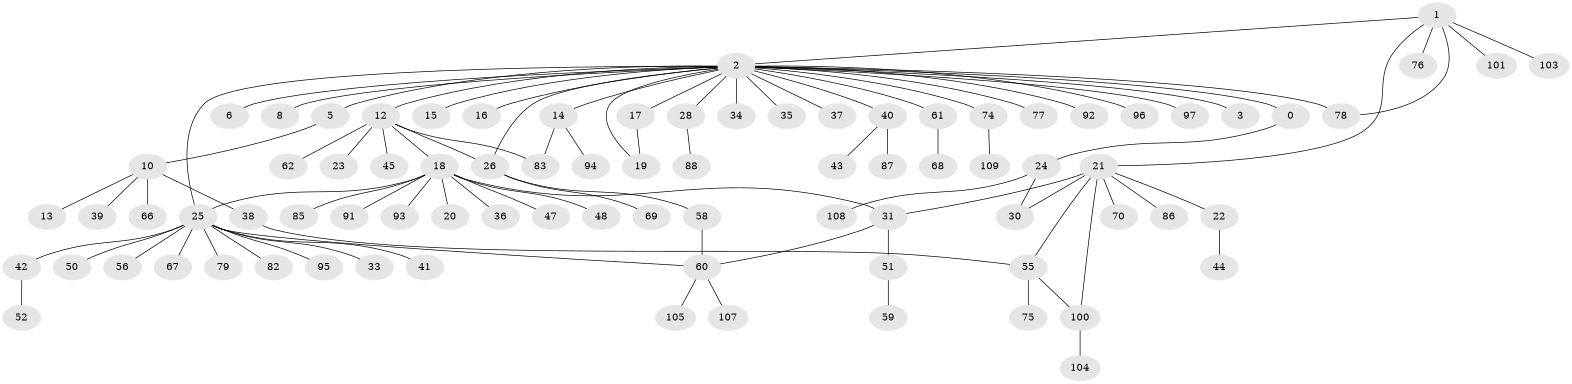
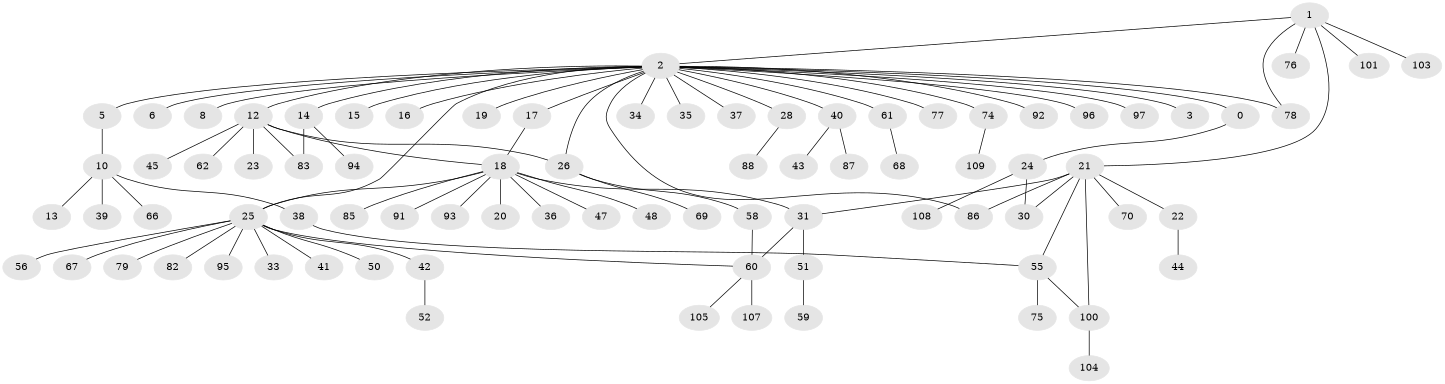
  graph {
    node [color=gray90 style=filled]
    1 [super="+11"]
    2 [super="+63"]
    21 [super="+27"]
    76
    78
    101
    103
    3
    n9 [label=0 super="+65"]
    5
    6 [super="+9"]
    8
    12 [super="+106"]
    14 [super="+72"]
    15
    16
    17
    19
    25 [super="+32"]
    26 [super="+57"]
    28 [super="+84"]
    34
    35
    37
    40
    61 [super="+102"]
    74
    77
    86
    92
    96
    97
    31 [super="+99"]
    22
    30
    55 [super="+90"]
    70
    100
    24 [super="+49"]
    10 [super="+89"]
    18 [super="+80"]
    23
    45
    62
    83
    94
    33
    41
    42 [super="+46"]
    50
    56
    60 [super="+81"]
    67
    79
    82
    95
    58
    69
    88
    43
    87
    68
    109
    108
    13 [super="+29"]
    38 [super="+64"]
    39
    66
    20
    36 [super="+98"]
    47
    48
    85
    91
    93
    51 [super="+53"]
    44 [super="+71"]
    75
    104
    52
    105
    107
    59
    1 -- 2
    1 -- 21
    1 -- 76
    1 -- 78
    1 -- 101
    1 -- 103
    2 -- 78
    2 -- 3
    2 -- n9
    2 -- 5
    2 -- 6
    2 -- 8
    2 -- 12
    2 -- 14
    2 -- 15
    2 -- 16
    2 -- 17
    2 -- 19
    2 -- 25
    2 -- 26 [weight=2]
    2 -- 28
    2 -- 34
    2 -- 35
    2 -- 37
    2 -- 40
    2 -- 61
    2 -- 74
    2 -- 77
+   2 -- 86
    2 -- 92
    2 -- 96
    2 -- 97
    21 -- 86
    21 -- 31
    21 -- 22
    21 -- 30
    21 -- 55
    21 -- 70
    21 -- 100
    n9 -- 24
    5 -- 10
    12 -- 26
    12 -- 18
    12 -- 23
    12 -- 45
    12 -- 62
    12 -- 83
    14 -- 83
    14 -- 94
-   17 -- 19
+   17 -- 18
    25 -- 33
    25 -- 41
    25 -- 42 [weight=2]
    25 -- 50
    25 -- 56
    25 -- 60
    25 -- 67
    25 -- 79
    25 -- 82
    25 -- 95
    26 -- 58
    26 -- 69
    28 -- 88
    40 -- 43
    40 -- 87
    61 -- 68
    74 -- 109
    31 -- 60
    31 -- 51
    22 -- 44
    55 -- 100
    55 -- 75 [weight=2]
    100 -- 104
    24 -- 30
    24 -- 108
    10 -- 13
    10 -- 38
    10 -- 39
    10 -- 66
    18 -- 25
    18 -- 31
    18 -- 20
    18 -- 36
    18 -- 47
    18 -- 48
    18 -- 85
    18 -- 91
    18 -- 93
    42 -- 52
    60 -- 105
    60 -- 107
    58 -- 60
    38 -- 55
    51 -- 59
  }
